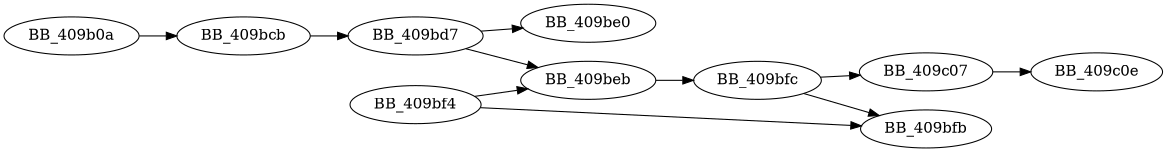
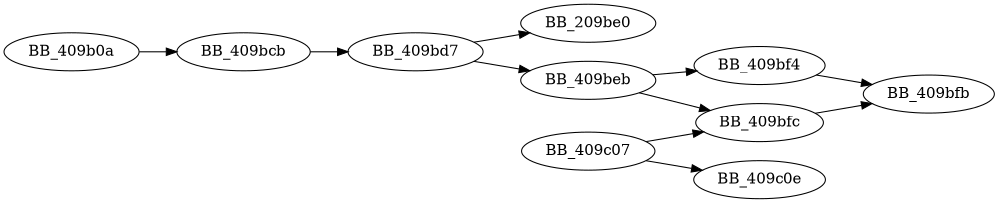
  digraph {
    rankdir=LR
    BB_409b0a
    BB_409bcb
    BB_409bd7
-   BB_409be0
+   BB_409be0 [label=BB_209be0]
    BB_409beb
    BB_409bf4
    BB_409bfc
    BB_409bfb
    BB_409c07
    BB_409c0e
    BB_409b0a -> BB_409bcb
    BB_409bcb -> BB_409bd7
    BB_409bd7 -> BB_409be0
    BB_409bd7 -> BB_409beb
-   BB_409bf4 -> BB_409beb
+   BB_409beb -> BB_409bf4
    BB_409beb -> BB_409bfc
    BB_409bf4 -> BB_409bfb
    BB_409bfc -> BB_409bfb
-   BB_409bfc -> BB_409c07
+   BB_409c07 -> BB_409bfc
    BB_409c07 -> BB_409c0e
  }
